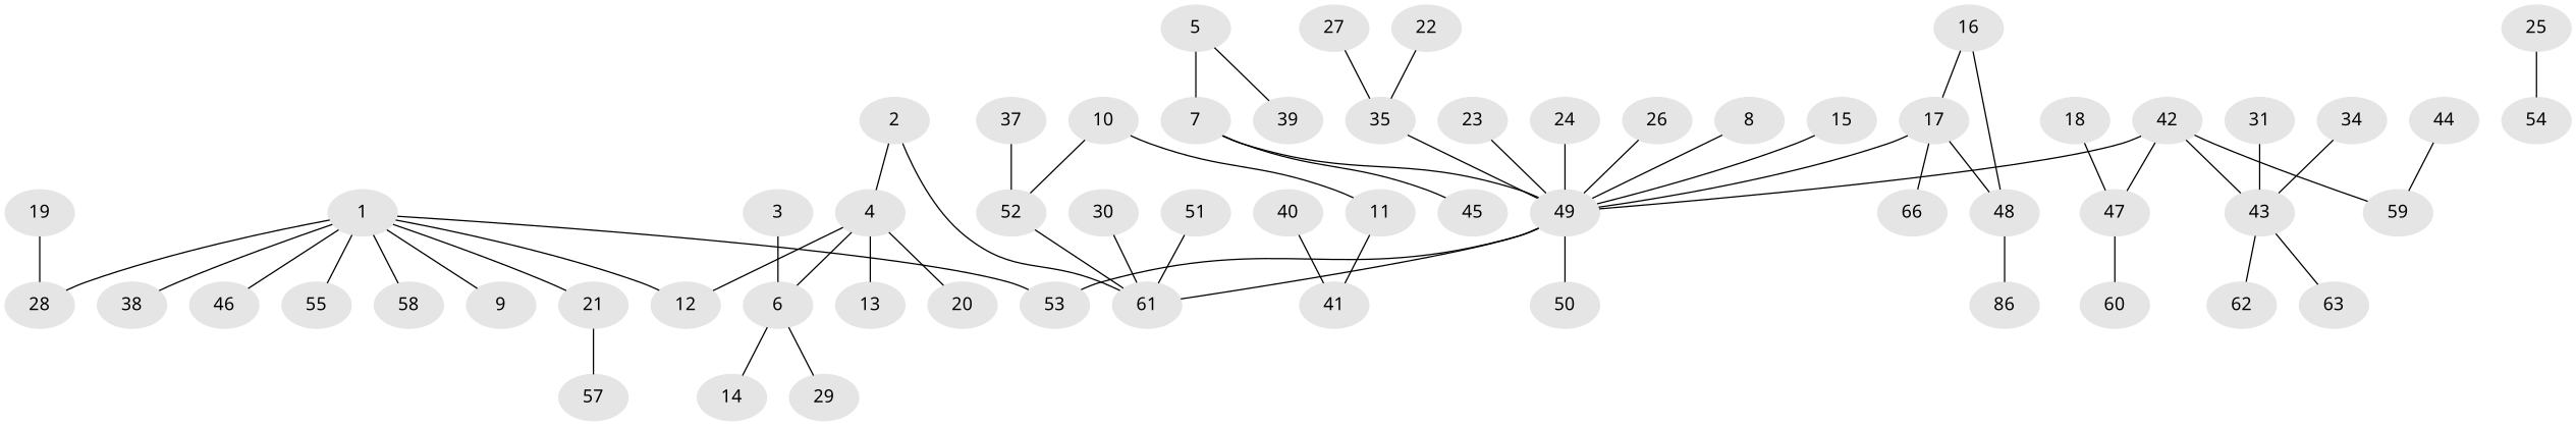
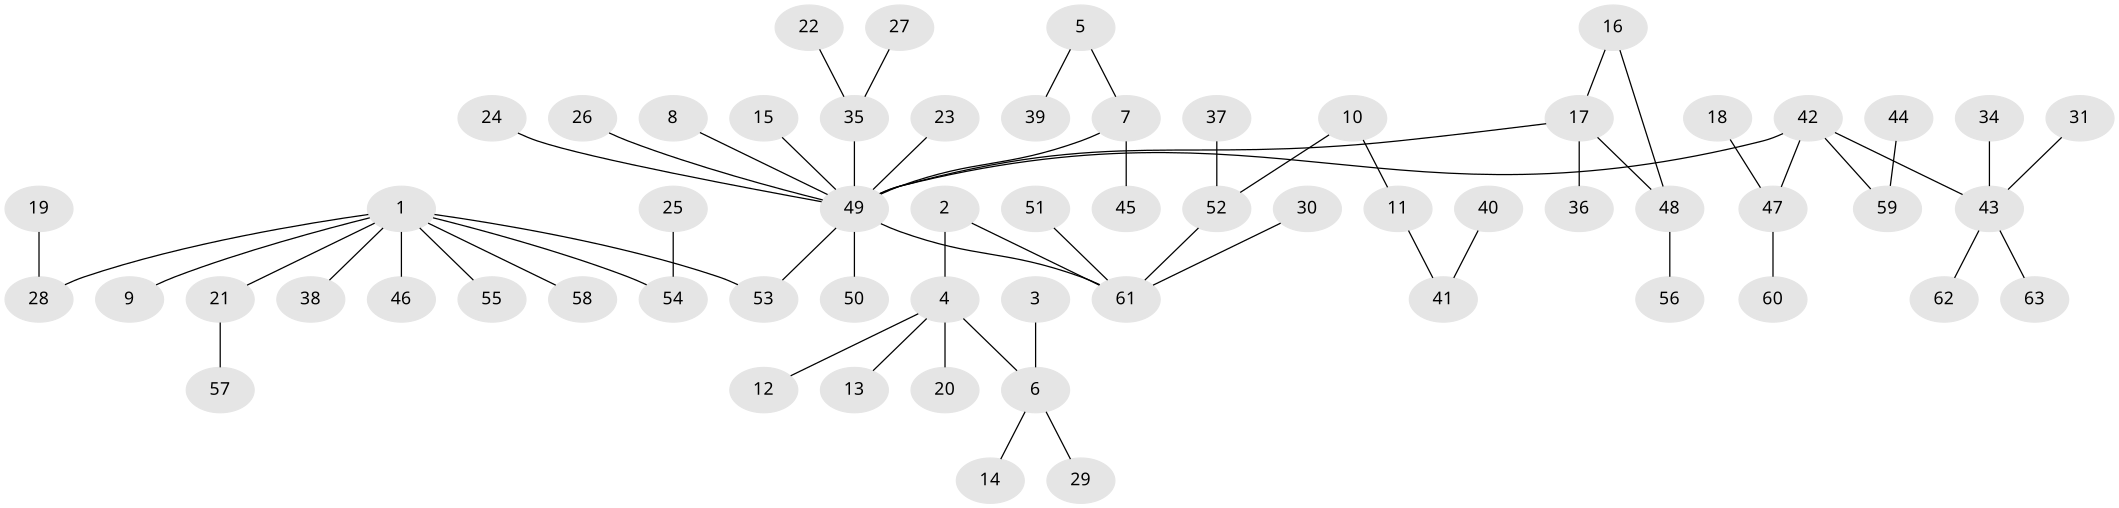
  graph {
    fontname="Noto Sans"
    node [color=gray90 fontname="Noto Sans" style=filled]
    edge [fontname="Noto Sans" weight=1.0]
    1
    9
    21
    28
    38
    46
    53
    54
    55
    58
    57
    2
    4
    61
    6
    12
    13
    20
    3
    14
    29
    5
    7
    39
    45
    49
    50
    8
    10
    11
    52
    41
    15
    16
    17
    48
-   36 [label=66]
-   56 [label=86]
+   36
+   56
    18
    47
    60
    19
    22
    35
    23
    24
    25
    26
    27
    30
    31
    43
    62
    63
    34
    37
    40
    42
    59
    44
    51
    1 -- 9
    1 -- 21
    1 -- 28
    1 -- 38
    1 -- 46 [weight=2.0]
    1 -- 53
-   1 -- 12
+   1 -- 54
    1 -- 55
    1 -- 58
    21 -- 57
    2 -- 4
    2 -- 61
    4 -- 6
    4 -- 12
    4 -- 13
    4 -- 20
    6 -- 14
    6 -- 29
    3 -- 6
    5 -- 7
    5 -- 39
    7 -- 45
    7 -- 49
    49 -- 53
    49 -- 61
    49 -- 50
    8 -- 49
    10 -- 11
    10 -- 52
    11 -- 41
    52 -- 61
    15 -- 49
    16 -- 17
    16 -- 48
    17 -- 49
    17 -- 48
    17 -- 36
    48 -- 56
    18 -- 47
    47 -- 60
    19 -- 28
    22 -- 35
    35 -- 49
    23 -- 49
    24 -- 49
    25 -- 54
    26 -- 49
    27 -- 35
    30 -- 61
    31 -- 43
    43 -- 62
    43 -- 63
    34 -- 43
    37 -- 52
    40 -- 41
    42 -- 49
    42 -- 47
    42 -- 43
    42 -- 59
    44 -- 59
    51 -- 61
  }
